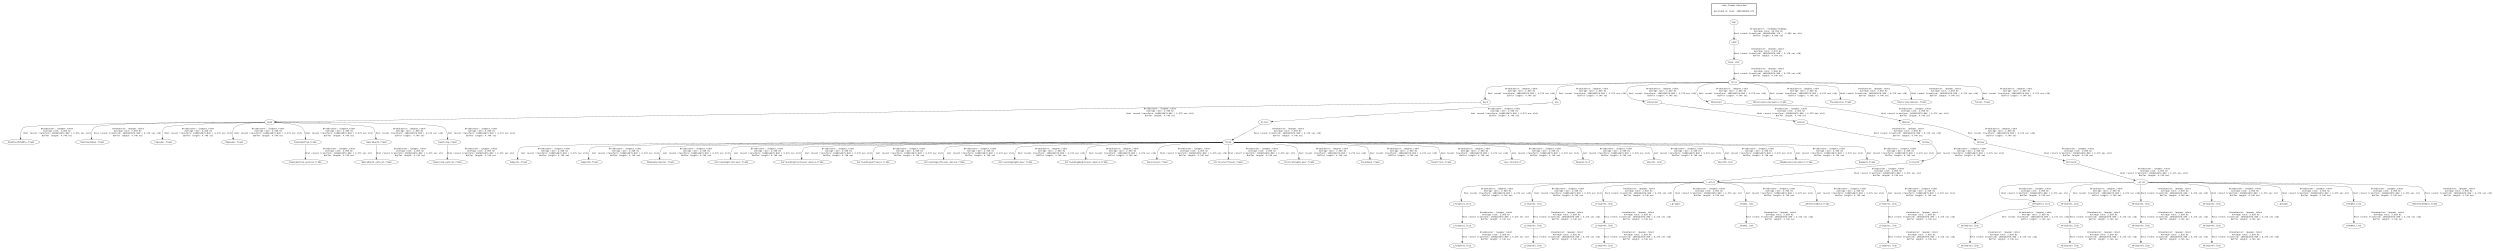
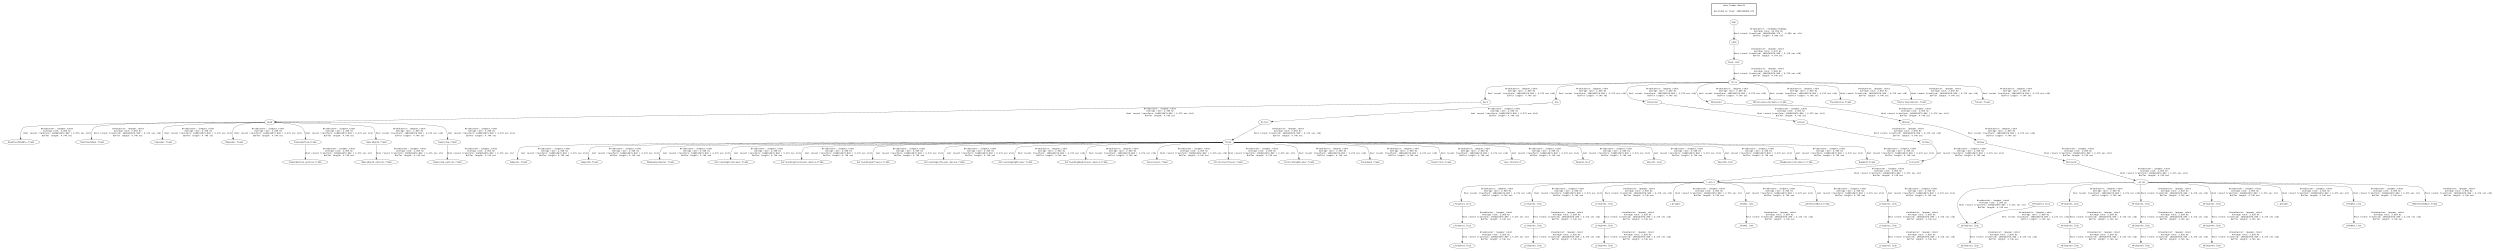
  digraph {
    fontname="Liberation Mono"
    node [fontname="Liberation Mono"]
    edge [fontname="Liberation Mono"]
    "Recorded at time: 1689153980.075" [shape=plaintext]
    map
    odom
    base_link
    torso
    Neck
    Head
    CameraBottom_frame
    CameraDepth_frame
    CameraTop_frame
    HeadTouchMiddle_frame
    HeadTouchRear_frame
    LSpeaker_frame
    RSpeaker_frame
    CameraBottom_optical_frame
    CameraDepth_optical_frame
    CameraTop_optical_frame
    Hip
    LShoulder
    RShoulder
    ImuTorsoAccelerometer_frame
    ChestButton_frame
    ImuTorsoGyrometer_frame
    Tablet_frame
    Pelvis
    LBicep
    RBicep
    Tibia
    WheelB_link
    WheelFL_link
    WheelFR_link
    ImuBaseAccelerometer_frame
    BumperB_frame
    BumperFL_frame
    BumperFR_frame
    ImuBaseGyrometer_frame
    SurroundingFrontLaser_frame
    SurroundingFrontLaser_device_frame
    SurroundingLeftLaser_frame
    SurroundingLeftLaser_device_frame
    SurroundingRightLaser_frame
    SurroundingRightLaser_device_frame
    ShovelLaser_frame
    VerticalLeftLaser_frame
    VerticalRightLaser_frame
    SonarBack_frame
    SonarFront_frame
    base_footprint
    LElbow
    LForeArm
    l_wrist
    LFinger11_link
    LFinger21_link
    LFinger31_link
    LFinger41_link
    l_gripper
    LThumb1_link
    LHandTouchBack_frame
    LFinger12_link
    LFinger22_link
    LFinger32_link
    LFinger42_link
    LThumb2_link
    LFinger13_link
    LFinger23_link
    LFinger33_link
    LFinger43_link
    RElbow
    RForeArm
    r_wrist
    RFinger11_link
    RFinger21_link
    RFinger31_link
    RFinger41_link
    r_gripper
    RThumb1_link
    RHandTouchBack_frame
    RFinger12_link
    RFinger22_link
    RFinger32_link
    RFinger42_link
    RThumb2_link
    RFinger13_link
    RFinger23_link
    RFinger33_link
    RFinger43_link
    subgraph cluster_1 {
      color=black
-     label="view_frames Recorded"
+     label="view_frames Result"
      style=bold
      "Recorded at time: 1689153980.075"
    }
    "Recorded at time: 1689153980.075" -> map [style=invis]
    map -> odom [label="Broadcaster: /rtabmap/rtabmap\nAverage rate: 20.204 Hz\nMost recent transform: 1689153980.170 ( -0.095 sec old)\nBuffer length: 4.900 sec\n"]
    odom -> base_link [label="Broadcaster: /pepper_robot\nAverage rate: 2.976 Hz\nMost recent transform: 1689153979.899 ( 0.175 sec old)\nBuffer length: 4.704 sec\n"]
    base_link -> torso [label="Broadcaster: /pepper_robot\nAverage rate: 2.950 Hz\nMost recent transform: 1689153979.800 ( 0.275 sec old)\nBuffer length: 4.746 sec\n"]
    torso -> Neck [label="Broadcaster: /pepper_robot\nAverage rate: 2.950 Hz\nMost recent transform: 1689153979.800 ( 0.275 sec old)\nBuffer length: 4.746 sec\n"]
    torso -> Hip [label="Broadcaster: /pepper_robot\nAverage rate: 2.950 Hz\nMost recent transform: 1689153979.800 ( 0.275 sec old)\nBuffer length: 4.746 sec\n"]
    torso -> LShoulder [label="Broadcaster: /pepper_robot\nAverage rate: 2.950 Hz\nMost recent transform: 1689153979.800 ( 0.275 sec old)\nBuffer length: 4.746 sec\n"]
    torso -> RShoulder [label="Broadcaster: /pepper_robot\nAverage rate: 2.950 Hz\nMost recent transform: 1689153979.800 ( 0.275 sec old)\nBuffer length: 4.746 sec\n"]
    torso -> ImuTorsoAccelerometer_frame [label="Broadcaster: /pepper_robot\nAverage rate: 2.950 Hz\nMost recent transform: 1689153979.800 ( 0.275 sec old)\nBuffer length: 4.746 sec\n"]
    torso -> ChestButton_frame [label="Broadcaster: /pepper_robot\nAverage rate: 2.950 Hz\nMost recent transform: 1689153979.800 ( 0.275 sec old)\nBuffer length: 4.746 sec\n"]
    torso -> ImuTorsoGyrometer_frame [label="Broadcaster: /pepper_robot\nAverage rate: 2.950 Hz\nMost recent transform: 1689153979.800 ( 0.275 sec old)\nBuffer length: 4.746 sec\n"]
    torso -> Tablet_frame [label="Broadcaster: /pepper_robot\nAverage rate: 2.950 Hz\nMost recent transform: 1689153979.800 ( 0.275 sec old)\nBuffer length: 4.746 sec\n"]
    Neck -> Head [label="Broadcaster: /pepper_robot\nAverage rate: 2.950 Hz\nMost recent transform: 1689153979.800 ( 0.275 sec old)\nBuffer length: 4.746 sec\n"]
    Head -> CameraBottom_frame [label="Broadcaster: /pepper_robot\nAverage rate: 2.950 Hz\nMost recent transform: 1689153979.800 ( 0.275 sec old)\nBuffer length: 4.746 sec\n"]
    Head -> CameraDepth_frame [label="Broadcaster: /pepper_robot\nAverage rate: 2.950 Hz\nMost recent transform: 1689153979.800 ( 0.275 sec old)\nBuffer length: 4.746 sec\n"]
    Head -> CameraTop_frame [label="Broadcaster: /pepper_robot\nAverage rate: 2.950 Hz\nMost recent transform: 1689153979.800 ( 0.275 sec old)\nBuffer length: 4.746 sec\n"]
    Head -> HeadTouchMiddle_frame [label="Broadcaster: /pepper_robot\nAverage rate: 2.950 Hz\nMost recent transform: 1689153979.800 ( 0.275 sec old)\nBuffer length: 4.746 sec\n"]
    Head -> HeadTouchRear_frame [label="Broadcaster: /pepper_robot\nAverage rate: 2.950 Hz\nMost recent transform: 1689153979.800 ( 0.275 sec old)\nBuffer length: 4.746 sec\n"]
    Head -> LSpeaker_frame [label="Broadcaster: /pepper_robot\nAverage rate: 2.950 Hz\nMost recent transform: 1689153979.800 ( 0.275 sec old)\nBuffer length: 4.746 sec\n"]
    Head -> RSpeaker_frame [label="Broadcaster: /pepper_robot\nAverage rate: 2.950 Hz\nMost recent transform: 1689153979.800 ( 0.275 sec old)\nBuffer length: 4.746 sec\n"]
    CameraBottom_frame -> CameraBottom_optical_frame [label="Broadcaster: /pepper_robot\nAverage rate: 2.950 Hz\nMost recent transform: 1689153979.800 ( 0.275 sec old)\nBuffer length: 4.746 sec\n"]
    CameraDepth_frame -> CameraDepth_optical_frame [label="Broadcaster: /pepper_robot\nAverage rate: 2.950 Hz\nMost recent transform: 1689153979.800 ( 0.275 sec old)\nBuffer length: 4.746 sec\n"]
    CameraTop_frame -> CameraTop_optical_frame [label="Broadcaster: /pepper_robot\nAverage rate: 2.950 Hz\nMost recent transform: 1689153979.800 ( 0.275 sec old)\nBuffer length: 4.746 sec\n"]
    Hip -> Pelvis [label="Broadcaster: /pepper_robot\nAverage rate: 2.950 Hz\nMost recent transform: 1689153979.800 ( 0.275 sec old)\nBuffer length: 4.746 sec\n"]
    LShoulder -> LBicep [label="Broadcaster: /pepper_robot\nAverage rate: 2.950 Hz\nMost recent transform: 1689153979.800 ( 0.275 sec old)\nBuffer length: 4.746 sec\n"]
    RShoulder -> RBicep [label="Broadcaster: /pepper_robot\nAverage rate: 2.950 Hz\nMost recent transform: 1689153979.800 ( 0.275 sec old)\nBuffer length: 4.746 sec\n"]
    Pelvis -> Tibia [label="Broadcaster: /pepper_robot\nAverage rate: 2.950 Hz\nMost recent transform: 1689153979.800 ( 0.275 sec old)\nBuffer length: 4.746 sec\n"]
    LBicep -> LElbow [label="Broadcaster: /pepper_robot\nAverage rate: 2.950 Hz\nMost recent transform: 1689153979.800 ( 0.275 sec old)\nBuffer length: 4.746 sec\n"]
    RBicep -> RElbow [label="Broadcaster: /pepper_robot\nAverage rate: 2.950 Hz\nMost recent transform: 1689153979.800 ( 0.275 sec old)\nBuffer length: 4.746 sec\n"]
    Tibia -> WheelB_link [label="Broadcaster: /pepper_robot\nAverage rate: 2.950 Hz\nMost recent transform: 1689153979.800 ( 0.275 sec old)\nBuffer length: 4.746 sec\n"]
    Tibia -> WheelFL_link [label="Broadcaster: /pepper_robot\nAverage rate: 2.950 Hz\nMost recent transform: 1689153979.800 ( 0.275 sec old)\nBuffer length: 4.746 sec\n"]
    Tibia -> WheelFR_link [label="Broadcaster: /pepper_robot\nAverage rate: 2.950 Hz\nMost recent transform: 1689153979.800 ( 0.275 sec old)\nBuffer length: 4.746 sec\n"]
    Tibia -> ImuBaseAccelerometer_frame [label="Broadcaster: /pepper_robot\nAverage rate: 2.950 Hz\nMost recent transform: 1689153979.800 ( 0.275 sec old)\nBuffer length: 4.746 sec\n"]
    Tibia -> BumperB_frame [label="Broadcaster: /pepper_robot\nAverage rate: 2.950 Hz\nMost recent transform: 1689153979.800 ( 0.275 sec old)\nBuffer length: 4.746 sec\n"]
    Tibia -> BumperFL_frame [label="Broadcaster: /pepper_robot\nAverage rate: 2.950 Hz\nMost recent transform: 1689153979.800 ( 0.275 sec old)\nBuffer length: 4.746 sec\n"]
    Tibia -> BumperFR_frame [label="Broadcaster: /pepper_robot\nAverage rate: 2.950 Hz\nMost recent transform: 1689153979.800 ( 0.275 sec old)\nBuffer length: 4.746 sec\n"]
    Tibia -> ImuBaseGyrometer_frame [label="Broadcaster: /pepper_robot\nAverage rate: 2.950 Hz\nMost recent transform: 1689153979.800 ( 0.275 sec old)\nBuffer length: 4.746 sec\n"]
    Tibia -> SurroundingFrontLaser_frame [label="Broadcaster: /pepper_robot\nAverage rate: 2.950 Hz\nMost recent transform: 1689153979.800 ( 0.275 sec old)\nBuffer length: 4.746 sec\n"]
    Tibia -> SurroundingFrontLaser_device_frame [label="Broadcaster: /pepper_robot\nAverage rate: 2.950 Hz\nMost recent transform: 1689153979.800 ( 0.275 sec old)\nBuffer length: 4.746 sec\n"]
    Tibia -> SurroundingLeftLaser_frame [label="Broadcaster: /pepper_robot\nAverage rate: 2.950 Hz\nMost recent transform: 1689153979.800 ( 0.275 sec old)\nBuffer length: 4.746 sec\n"]
    Tibia -> SurroundingLeftLaser_device_frame [label="Broadcaster: /pepper_robot\nAverage rate: 2.950 Hz\nMost recent transform: 1689153979.800 ( 0.275 sec old)\nBuffer length: 4.746 sec\n"]
    Tibia -> SurroundingRightLaser_frame [label="Broadcaster: /pepper_robot\nAverage rate: 2.950 Hz\nMost recent transform: 1689153979.800 ( 0.275 sec old)\nBuffer length: 4.746 sec\n"]
    Tibia -> SurroundingRightLaser_device_frame [label="Broadcaster: /pepper_robot\nAverage rate: 2.950 Hz\nMost recent transform: 1689153979.800 ( 0.275 sec old)\nBuffer length: 4.746 sec\n"]
    Tibia -> ShovelLaser_frame [label="Broadcaster: /pepper_robot\nAverage rate: 2.950 Hz\nMost recent transform: 1689153979.800 ( 0.275 sec old)\nBuffer length: 4.746 sec\n"]
    Tibia -> VerticalLeftLaser_frame [label="Broadcaster: /pepper_robot\nAverage rate: 2.950 Hz\nMost recent transform: 1689153979.800 ( 0.275 sec old)\nBuffer length: 4.746 sec\n"]
    Tibia -> VerticalRightLaser_frame [label="Broadcaster: /pepper_robot\nAverage rate: 2.950 Hz\nMost recent transform: 1689153979.800 ( 0.275 sec old)\nBuffer length: 4.746 sec\n"]
    Tibia -> SonarBack_frame [label="Broadcaster: /pepper_robot\nAverage rate: 2.950 Hz\nMost recent transform: 1689153979.800 ( 0.275 sec old)\nBuffer length: 4.746 sec\n"]
    Tibia -> SonarFront_frame [label="Broadcaster: /pepper_robot\nAverage rate: 2.950 Hz\nMost recent transform: 1689153979.800 ( 0.275 sec old)\nBuffer length: 4.746 sec\n"]
    Tibia -> base_footprint [label="Broadcaster: /pepper_robot\nAverage rate: 2.950 Hz\nMost recent transform: 1689153979.800 ( 0.275 sec old)\nBuffer length: 4.746 sec\n"]
    LElbow -> LForeArm [label="Broadcaster: /pepper_robot\nAverage rate: 2.950 Hz\nMost recent transform: 1689153979.800 ( 0.275 sec old)\nBuffer length: 4.746 sec\n"]
    LForeArm -> l_wrist [label="Broadcaster: /pepper_robot\nAverage rate: 2.950 Hz\nMost recent transform: 1689153979.800 ( 0.275 sec old)\nBuffer length: 4.746 sec\n"]
    l_wrist -> LFinger11_link [label="Broadcaster: /pepper_robot\nAverage rate: 2.950 Hz\nMost recent transform: 1689153979.800 ( 0.275 sec old)\nBuffer length: 4.746 sec\n"]
    l_wrist -> LFinger21_link [label="Broadcaster: /pepper_robot\nAverage rate: 2.950 Hz\nMost recent transform: 1689153979.800 ( 0.275 sec old)\nBuffer length: 4.746 sec\n"]
    l_wrist -> LFinger31_link [label="Broadcaster: /pepper_robot\nAverage rate: 2.950 Hz\nMost recent transform: 1689153979.800 ( 0.275 sec old)\nBuffer length: 4.746 sec\n"]
    l_wrist -> LFinger41_link [label="Broadcaster: /pepper_robot\nAverage rate: 2.950 Hz\nMost recent transform: 1689153979.800 ( 0.275 sec old)\nBuffer length: 4.746 sec\n"]
    l_wrist -> l_gripper [label="Broadcaster: /pepper_robot\nAverage rate: 2.950 Hz\nMost recent transform: 1689153979.800 ( 0.275 sec old)\nBuffer length: 4.746 sec\n"]
    l_wrist -> LThumb1_link [label="Broadcaster: /pepper_robot\nAverage rate: 2.950 Hz\nMost recent transform: 1689153979.800 ( 0.275 sec old)\nBuffer length: 4.746 sec\n"]
    l_wrist -> LHandTouchBack_frame [label="Broadcaster: /pepper_robot\nAverage rate: 2.950 Hz\nMost recent transform: 1689153979.800 ( 0.275 sec old)\nBuffer length: 4.746 sec\n"]
    LFinger11_link -> LFinger12_link [label="Broadcaster: /pepper_robot\nAverage rate: 2.950 Hz\nMost recent transform: 1689153979.800 ( 0.275 sec old)\nBuffer length: 4.746 sec\n"]
    LFinger21_link -> LFinger22_link [label="Broadcaster: /pepper_robot\nAverage rate: 2.950 Hz\nMost recent transform: 1689153979.800 ( 0.275 sec old)\nBuffer length: 4.746 sec\n"]
    LFinger31_link -> LFinger32_link [label="Broadcaster: /pepper_robot\nAverage rate: 2.950 Hz\nMost recent transform: 1689153979.800 ( 0.275 sec old)\nBuffer length: 4.746 sec\n"]
    LFinger41_link -> LFinger42_link [label="Broadcaster: /pepper_robot\nAverage rate: 2.950 Hz\nMost recent transform: 1689153979.800 ( 0.275 sec old)\nBuffer length: 4.746 sec\n"]
    LThumb1_link -> LThumb2_link [label="Broadcaster: /pepper_robot\nAverage rate: 2.950 Hz\nMost recent transform: 1689153979.800 ( 0.275 sec old)\nBuffer length: 4.746 sec\n"]
    LFinger12_link -> LFinger13_link [label="Broadcaster: /pepper_robot\nAverage rate: 2.950 Hz\nMost recent transform: 1689153979.800 ( 0.275 sec old)\nBuffer length: 4.746 sec\n"]
    LFinger22_link -> LFinger23_link [label="Broadcaster: /pepper_robot\nAverage rate: 2.950 Hz\nMost recent transform: 1689153979.800 ( 0.275 sec old)\nBuffer length: 4.746 sec\n"]
    LFinger32_link -> LFinger33_link [label="Broadcaster: /pepper_robot\nAverage rate: 2.950 Hz\nMost recent transform: 1689153979.800 ( 0.275 sec old)\nBuffer length: 4.746 sec\n"]
    LFinger42_link -> LFinger43_link [label="Broadcaster: /pepper_robot\nAverage rate: 2.950 Hz\nMost recent transform: 1689153979.800 ( 0.275 sec old)\nBuffer length: 4.746 sec\n"]
    RElbow -> RForeArm [label="Broadcaster: /pepper_robot\nAverage rate: 2.950 Hz\nMost recent transform: 1689153979.800 ( 0.275 sec old)\nBuffer length: 4.746 sec\n"]
    RForeArm -> r_wrist [label="Broadcaster: /pepper_robot\nAverage rate: 2.950 Hz\nMost recent transform: 1689153979.800 ( 0.275 sec old)\nBuffer length: 4.746 sec\n"]
-   r_wrist -> RFinger11_link [label="Broadcaster: /pepper_robot\nAverage rate: 2.950 Hz\nMost recent transform: 1689153979.800 ( 0.275 sec old)\nBuffer length: 4.746 sec\n"]
+   r_wrist -> RFinger12_link [label="Broadcaster: /pepper_robot\nAverage rate: 2.950 Hz\nMost recent transform: 1689153979.800 ( 0.275 sec old)\nBuffer length: 4.746 sec\n"]
    r_wrist -> RFinger21_link [label="Broadcaster: /pepper_robot\nAverage rate: 2.950 Hz\nMost recent transform: 1689153979.800 ( 0.275 sec old)\nBuffer length: 4.746 sec\n"]
    r_wrist -> RFinger31_link [label="Broadcaster: /pepper_robot\nAverage rate: 2.950 Hz\nMost recent transform: 1689153979.800 ( 0.275 sec old)\nBuffer length: 4.746 sec\n"]
    r_wrist -> RFinger41_link [label="Broadcaster: /pepper_robot\nAverage rate: 2.950 Hz\nMost recent transform: 1689153979.800 ( 0.275 sec old)\nBuffer length: 4.746 sec\n"]
    r_wrist -> r_gripper [label="Broadcaster: /pepper_robot\nAverage rate: 2.950 Hz\nMost recent transform: 1689153979.800 ( 0.275 sec old)\nBuffer length: 4.746 sec\n"]
    r_wrist -> RThumb1_link [label="Broadcaster: /pepper_robot\nAverage rate: 2.950 Hz\nMost recent transform: 1689153979.800 ( 0.275 sec old)\nBuffer length: 4.746 sec\n"]
    r_wrist -> RHandTouchBack_frame [label="Broadcaster: /pepper_robot\nAverage rate: 2.950 Hz\nMost recent transform: 1689153979.800 ( 0.275 sec old)\nBuffer length: 4.746 sec\n"]
    RFinger11_link -> RFinger12_link [label="Broadcaster: /pepper_robot\nAverage rate: 2.950 Hz\nMost recent transform: 1689153979.800 ( 0.275 sec old)\nBuffer length: 4.746 sec\n"]
    RFinger21_link -> RFinger22_link [label="Broadcaster: /pepper_robot\nAverage rate: 2.950 Hz\nMost recent transform: 1689153979.800 ( 0.275 sec old)\nBuffer length: 4.746 sec\n"]
    RFinger31_link -> RFinger32_link [label="Broadcaster: /pepper_robot\nAverage rate: 2.950 Hz\nMost recent transform: 1689153979.800 ( 0.275 sec old)\nBuffer length: 4.746 sec\n"]
    RFinger41_link -> RFinger42_link [label="Broadcaster: /pepper_robot\nAverage rate: 2.950 Hz\nMost recent transform: 1689153979.800 ( 0.275 sec old)\nBuffer length: 4.746 sec\n"]
    RThumb1_link -> RThumb2_link [label="Broadcaster: /pepper_robot\nAverage rate: 2.950 Hz\nMost recent transform: 1689153979.800 ( 0.275 sec old)\nBuffer length: 4.746 sec\n"]
    RFinger12_link -> RFinger13_link [label="Broadcaster: /pepper_robot\nAverage rate: 2.950 Hz\nMost recent transform: 1689153979.800 ( 0.275 sec old)\nBuffer length: 4.746 sec\n"]
    RFinger22_link -> RFinger23_link [label="Broadcaster: /pepper_robot\nAverage rate: 2.950 Hz\nMost recent transform: 1689153979.800 ( 0.275 sec old)\nBuffer length: 4.746 sec\n"]
    RFinger32_link -> RFinger33_link [label="Broadcaster: /pepper_robot\nAverage rate: 2.950 Hz\nMost recent transform: 1689153979.800 ( 0.275 sec old)\nBuffer length: 4.746 sec\n"]
    RFinger42_link -> RFinger43_link [label="Broadcaster: /pepper_robot\nAverage rate: 2.950 Hz\nMost recent transform: 1689153979.800 ( 0.275 sec old)\nBuffer length: 4.746 sec\n"]
  }
